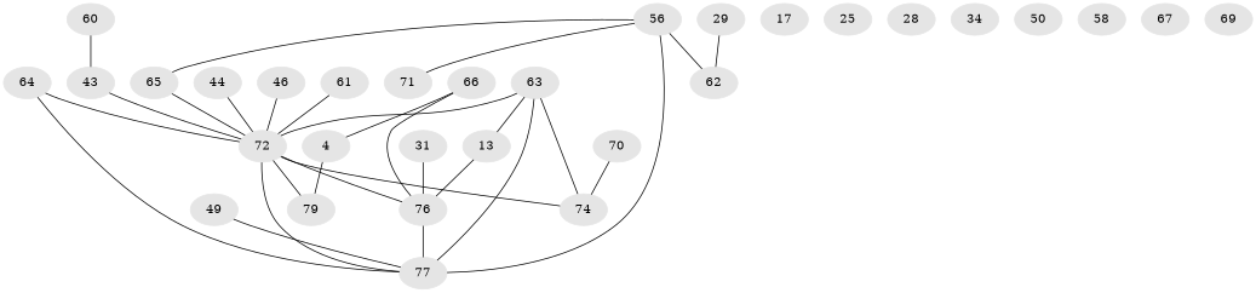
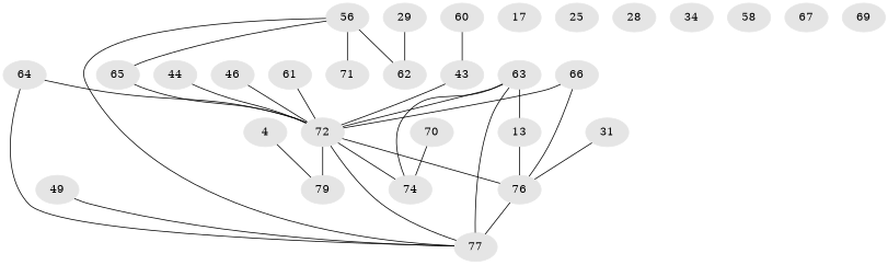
  graph {
    node [color=gray90 style=filled]
    79 [super="+37"]
    4
    17
    25
    28
    62 [super="+36+11+32"]
    29
    76 [super="+7+52"]
    n9 [label=77 super="+77+75"]
    31
    34
    72 [super="+57+68"]
    74
    43
    44
    46
    49
-   50
    56 [super="+3+14+39"]
    65 [super="+30"]
    71
    58
    60 [super="+24"]
    61
    63 [super="+10"]
    n26 [label=13 super="+59"]
    64 [super="+55"]
    66 [super="+12"]
    67
    69 [super="+51"]
    70 [super="+42+47"]
    4 -- 79
    29 -- 62
    76 -- n9 [weight=3]
    31 -- 76 [weight=2]
    72 -- 79 [weight=4]
    72 -- 76 [weight=2]
    72 -- n9 [weight=2]
    72 -- 74 [weight=2]
    43 -- 72
    44 -- 72
    46 -- 72 [weight=2]
    49 -- n9
    56 -- 62 [weight=2]
    56 -- n9
    56 -- 65
    56 -- 71
    65 -- 72
    60 -- 43
    61 -- 72
    63 -- n9 [weight=4]
    63 -- 72
    63 -- 74 [weight=2]
    63 -- n26 [weight=2]
    n26 -- 76 [weight=2]
    64 -- n9
    64 -- 72
    66 -- 76
-   66 -- 4
+   66 -- 72
    70 -- 74
  }
